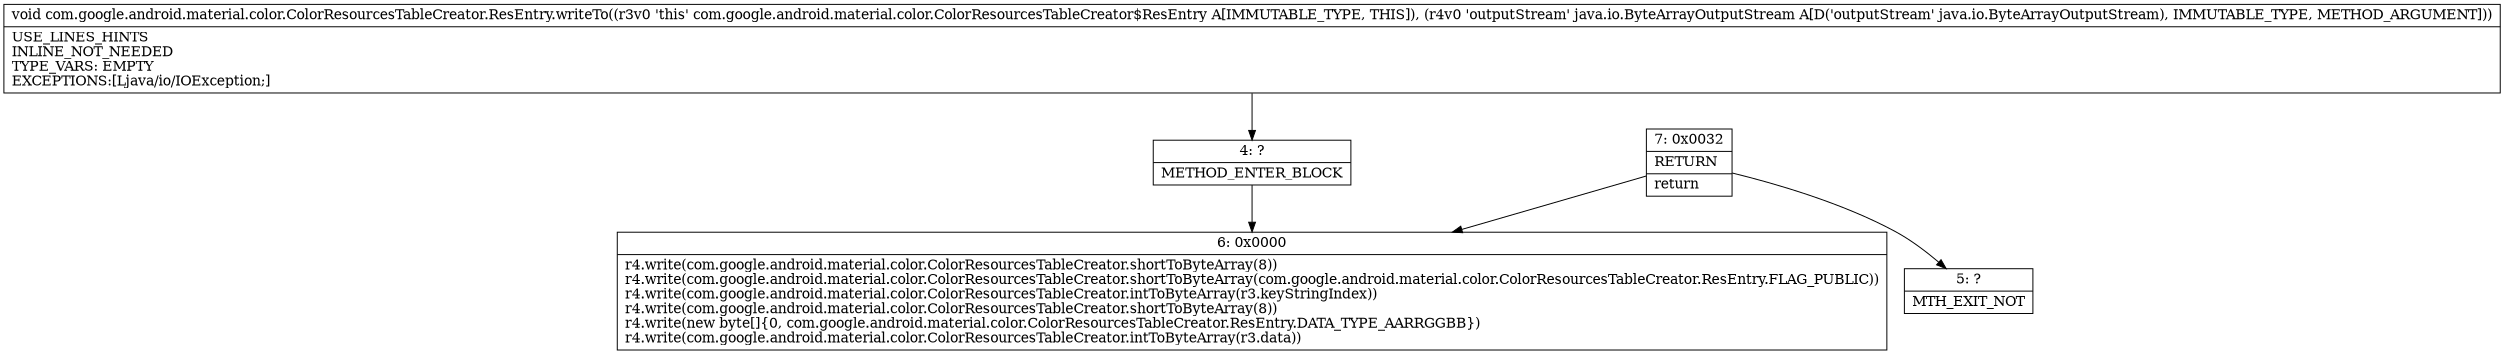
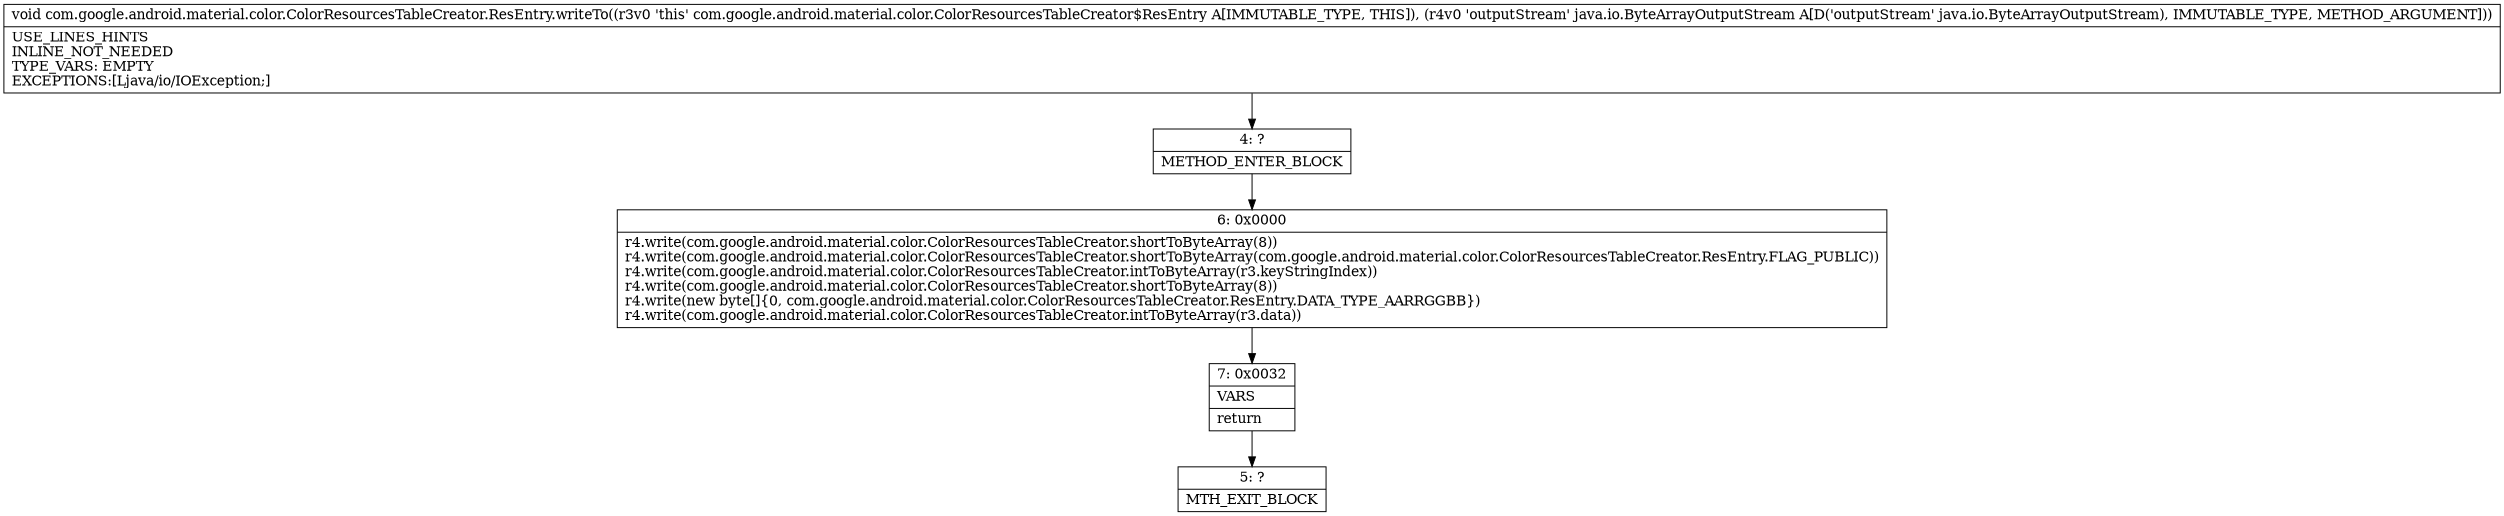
  digraph {
    node [shape=record]
    n1 [label="{4\:\ ?|METHOD_ENTER_BLOCK\l}"]
    n2 [label="{6\:\ 0x0000|r4.write(com.google.android.material.color.ColorResourcesTableCreator.shortToByteArray(8))\lr4.write(com.google.android.material.color.ColorResourcesTableCreator.shortToByteArray(com.google.android.material.color.ColorResourcesTableCreator.ResEntry.FLAG_PUBLIC))\lr4.write(com.google.android.material.color.ColorResourcesTableCreator.intToByteArray(r3.keyStringIndex))\lr4.write(com.google.android.material.color.ColorResourcesTableCreator.shortToByteArray(8))\lr4.write(new byte[]\{0, com.google.android.material.color.ColorResourcesTableCreator.ResEntry.DATA_TYPE_AARRGGBB\})\lr4.write(com.google.android.material.color.ColorResourcesTableCreator.intToByteArray(r3.data))\l}"]
-   n3 [label="{7\:\ 0x0032|RETURN\l|return\l}"]
-   n4 [label="{5\:\ ?|MTH_EXIT_NOT\l}"]
+   n3 [label="{7\:\ 0x0032|VARS\l|return\l}"]
+   n4 [label="{5\:\ ?|MTH_EXIT_BLOCK\l}"]
    n5 [label="{void com.google.android.material.color.ColorResourcesTableCreator.ResEntry.writeTo((r3v0 'this' com.google.android.material.color.ColorResourcesTableCreator$ResEntry A[IMMUTABLE_TYPE, THIS]), (r4v0 'outputStream' java.io.ByteArrayOutputStream A[D('outputStream' java.io.ByteArrayOutputStream), IMMUTABLE_TYPE, METHOD_ARGUMENT]))  | USE_LINES_HINTS\lINLINE_NOT_NEEDED\lTYPE_VARS: EMPTY\lEXCEPTIONS:[Ljava\/io\/IOException;]\l}"]
    n1 -> n2
-   n3 -> n2
+   n2 -> n3
    n3 -> n4
    n5 -> n1
  }
